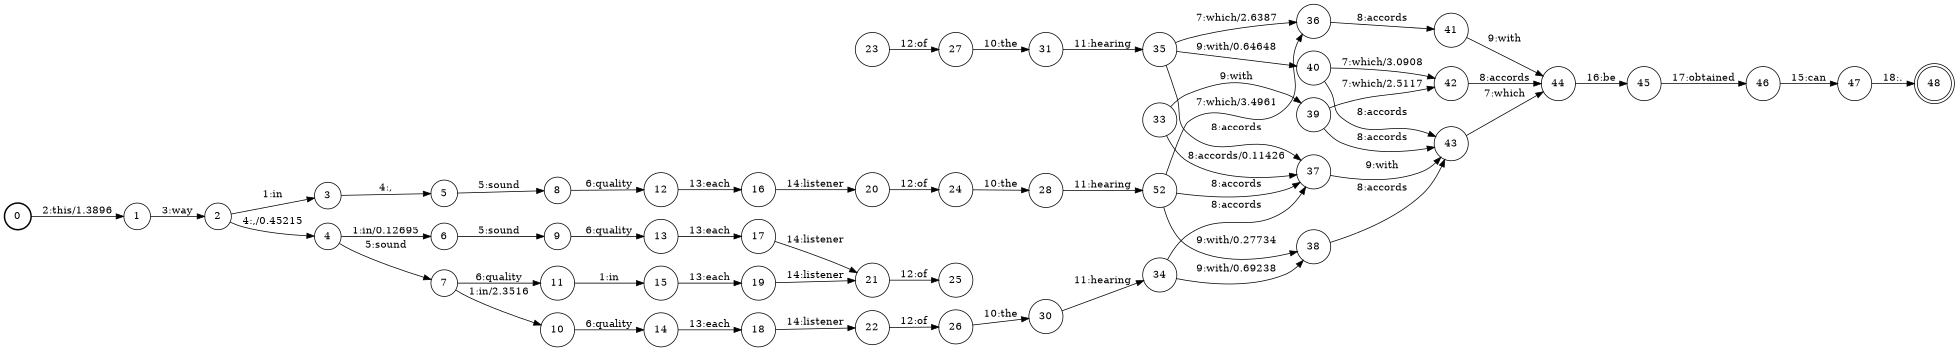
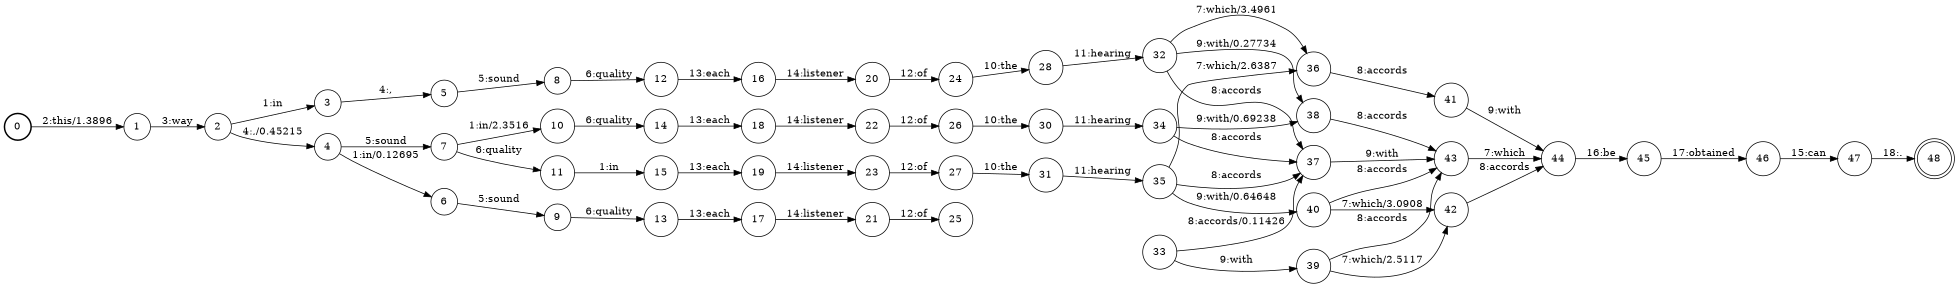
  digraph {
    nodesep=0.25
    rankdir=LR
    ranksep=0.4
    node [fontsize=14 shape=circle style=solid]
    edge [fontsize=14]
    n1 [label=0 style=bold]
    n2 [label=1]
    n3 [label=2]
    n4 [label=3]
    n5 [label=4]
    n6 [label=5]
    n7 [label=6]
    n8 [label=7]
    n9 [label=8]
    n10 [label=9]
    n11 [label=10]
    n12 [label=11]
    n13 [label=12]
    n14 [label=13]
    n15 [label=14]
    n16 [label=15]
    n17 [label=16]
    n18 [label=17]
    n19 [label=18]
    n20 [label=19]
    n21 [label=20]
    n22 [label=21]
    n23 [label=22]
    n24 [label=23]
    n25 [label=24]
    n26 [label=25]
    n27 [label=26]
    n28 [label=27]
    n29 [label=28]
    n30 [label=30]
    n31 [label=31]
-   n32 [label=52]
+   n32 [label=32]
    n33 [label=34]
    n34 [label=35]
    n35 [label=36]
    n36 [label=37]
    n37 [label=38]
    n38 [label=33]
    n39 [label=39]
    n40 [label=40]
    n41 [label=41]
    n42 [label=43]
    n43 [label=42]
    n44 [label=44]
    n45 [label=45]
    n46 [label=46]
    n47 [label=47]
    n48 [label=48 shape=doublecircle]
    n1 -> n2 [label="2:this/1.3896"]
    n2 -> n3 [label="3:way"]
    n3 -> n4 [label="1:in"]
    n3 -> n5 [label="4:,/0.45215"]
    n4 -> n6 [label="4:,"]
    n5 -> n7 [label="1:in/0.12695"]
    n5 -> n8 [label="5:sound"]
    n6 -> n9 [label="5:sound"]
    n7 -> n10 [label="5:sound"]
    n8 -> n11 [label="1:in/2.3516"]
    n8 -> n12 [label="6:quality"]
    n9 -> n13 [label="6:quality"]
    n10 -> n14 [label="6:quality"]
    n11 -> n15 [label="6:quality"]
    n12 -> n16 [label="1:in"]
    n13 -> n17 [label="13:each"]
    n14 -> n18 [label="13:each"]
    n15 -> n19 [label="13:each"]
    n16 -> n20 [label="13:each"]
    n17 -> n21 [label="14:listener"]
    n18 -> n22 [label="14:listener"]
    n19 -> n23 [label="14:listener"]
-   n20 -> n22 [label="14:listener"]
+   n20 -> n24 [label="14:listener"]
    n21 -> n25 [label="12:of"]
    n22 -> n26 [label="12:of"]
    n23 -> n27 [label="12:of"]
    n24 -> n28 [label="12:of"]
    n25 -> n29 [label="10:the"]
    n27 -> n30 [label="10:the"]
    n28 -> n31 [label="10:the"]
    n29 -> n32 [label="11:hearing"]
    n30 -> n33 [label="11:hearing"]
    n31 -> n34 [label="11:hearing"]
    n32 -> n35 [label="7:which/3.4961"]
    n32 -> n36 [label="8:accords"]
    n32 -> n37 [label="9:with/0.27734"]
    n33 -> n36 [label="8:accords"]
    n33 -> n37 [label="9:with/0.69238"]
    n34 -> n35 [label="7:which/2.6387"]
    n34 -> n36 [label="8:accords"]
    n34 -> n40 [label="9:with/0.64648"]
    n35 -> n41 [label="8:accords"]
    n36 -> n42 [label="9:with"]
    n37 -> n42 [label="8:accords"]
    n38 -> n36 [label="8:accords/0.11426"]
    n38 -> n39 [label="9:with"]
    n39 -> n42 [label="8:accords"]
    n39 -> n43 [label="7:which/2.5117"]
    n40 -> n42 [label="8:accords"]
    n40 -> n43 [label="7:which/3.0908"]
    n41 -> n44 [label="9:with"]
    n42 -> n44 [label="7:which"]
    n43 -> n44 [label="8:accords"]
    n44 -> n45 [label="16:be"]
    n45 -> n46 [label="17:obtained"]
    n46 -> n47 [label="15:can"]
    n47 -> n48 [label="18:."]
  }
